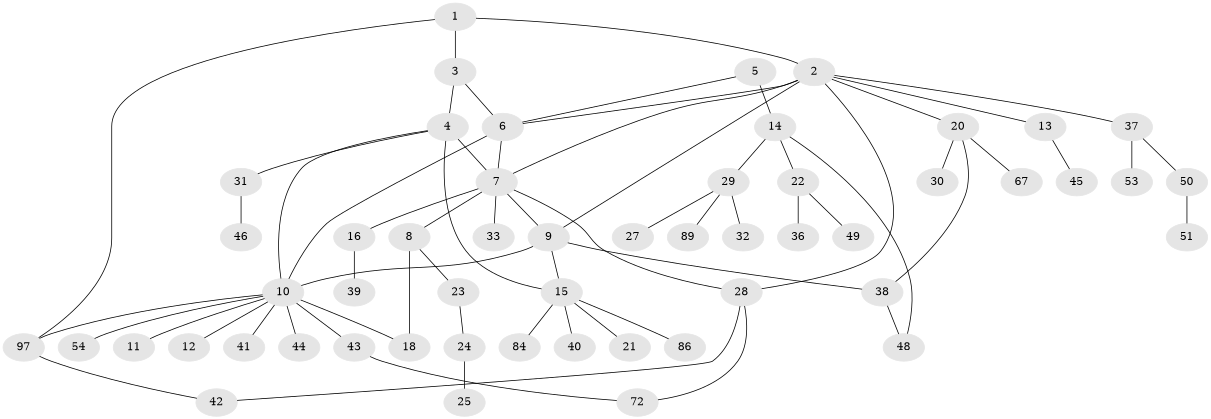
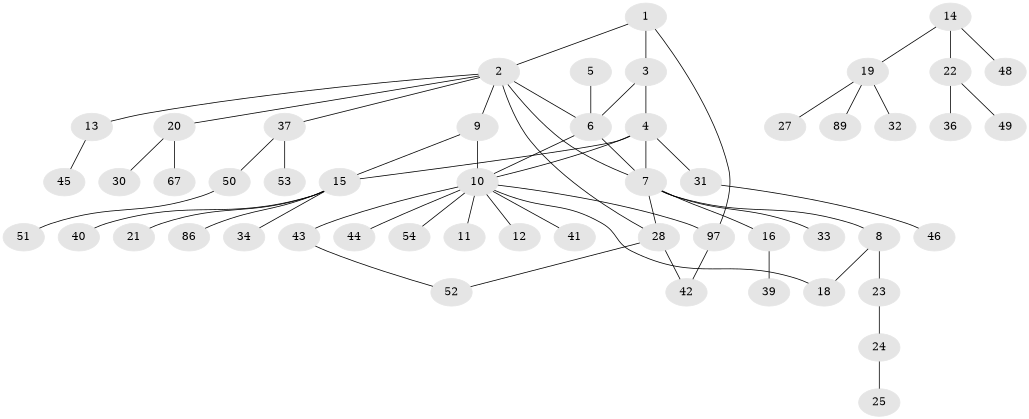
  graph {
    node [color=gray90 style=filled]
    1
    2
    3
    n4 [label=97]
    6
    7
    9
    13
    20
    28
    37
    4
    42
    10
    8
    16
    33
    15
-   38
    45
    30
    n22 [label=67]
-   52 [label=72]
+   52
    50
    53
    31
    18
    11
    12
    41
    43
    44
    54
    21
    n35 [label=86]
-   34 [label=84]
+   34
    40
    46
    5
    14
-   19 [label=29]
+   19
    22
    48
    23
    39
    24
    27
    n48 [label=89]
    32
    36
    49
    25
    51
    1 -- 2
    1 -- 3
    1 -- n4
    2 -- 6
    2 -- 7
    2 -- 9
    2 -- 13
    2 -- 20
    2 -- 28
    2 -- 37
    3 -- 6
    3 -- 4
    n4 -- 42
    6 -- 7
    6 -- 10
-   7 -- 9
    7 -- 28
    7 -- 8
    7 -- 16
    7 -- 33
    9 -- 10
    9 -- 15
-   9 -- 38
    13 -- 45
-   20 -- 38
    20 -- 30
    20 -- n22
    28 -- 42
    28 -- 52
    37 -- 50
    37 -- 53
    4 -- 7
    4 -- 10
    4 -- 15
    4 -- 31
    10 -- n4
    10 -- 18
    10 -- 11
    10 -- 12
    10 -- 41
    10 -- 43
    10 -- 44
    10 -- 54
    8 -- 18
    8 -- 23
    16 -- 39
    15 -- 21
    15 -- n35
    15 -- 34
    15 -- 40
-   38 -- 48
    50 -- 51
    31 -- 46
    43 -- 52
    5 -- 6
-   5 -- 14
    14 -- 19
    14 -- 22
    14 -- 48
    19 -- 27
    19 -- n48
    19 -- 32
    22 -- 36
    22 -- 49
    23 -- 24
    24 -- 25
  }
